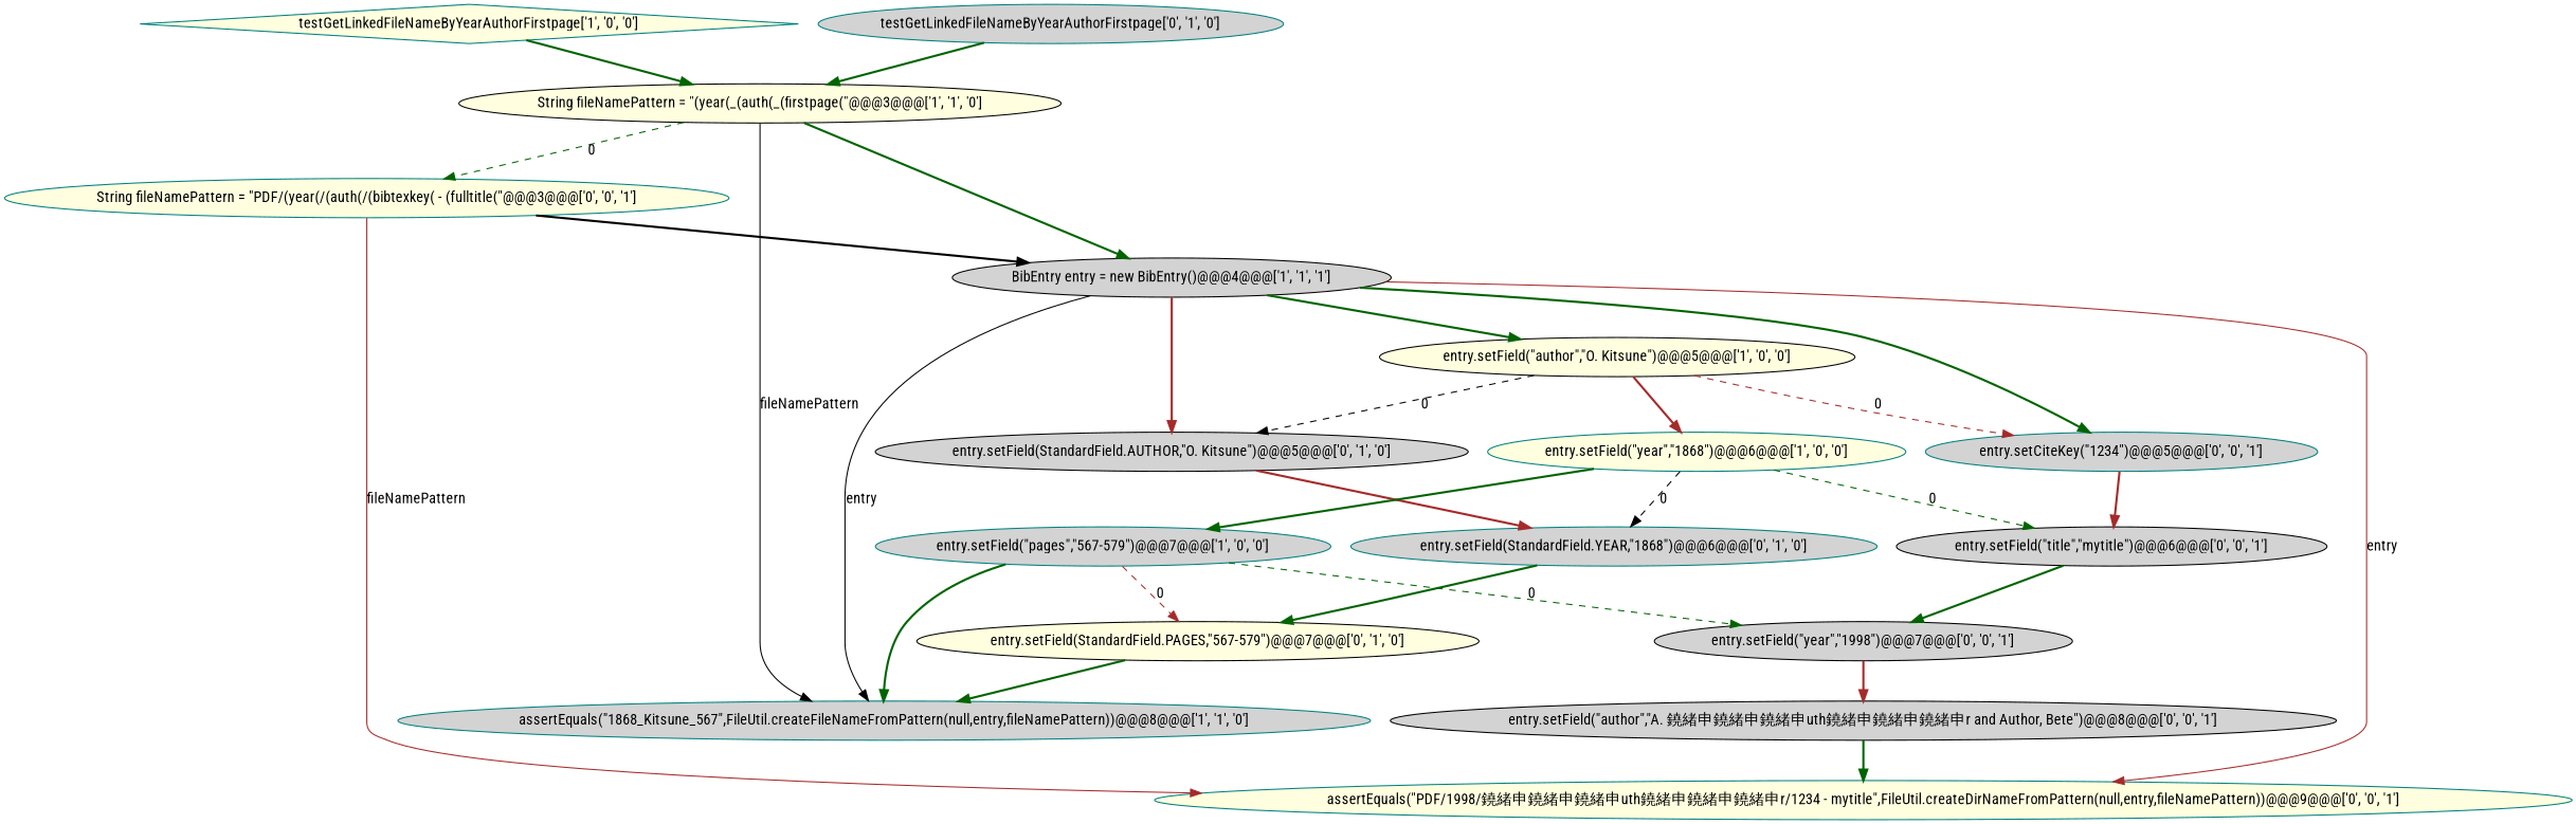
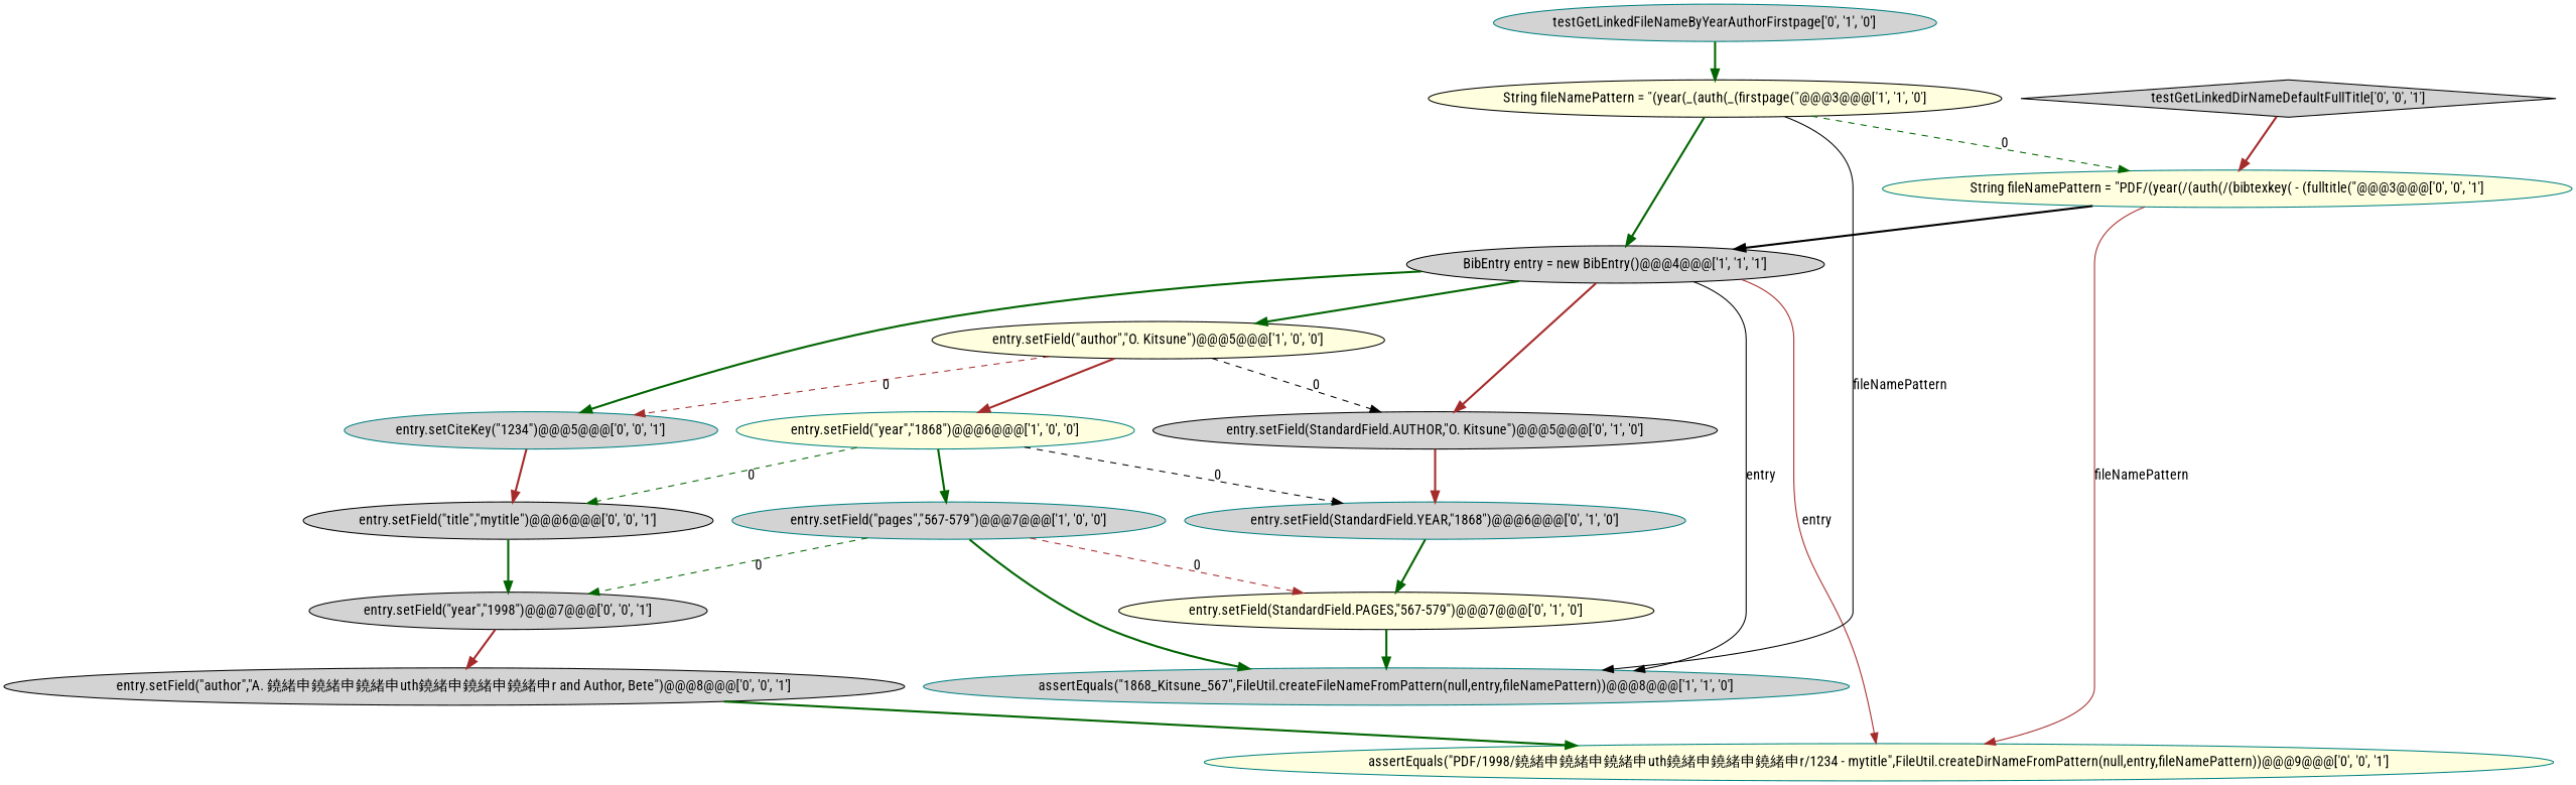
  digraph {
    fontname="Roboto Condensed"
    node [color=teal fillcolor=lightgrey fontname="Roboto Condensed" shape=ellipse style=filled]
    edge [color=darkgreen fontname="Roboto Condensed" style=bold]
    n1 [label="entry.setField(StandardField.YEAR,\"1868\")@@@6@@@['0', '1', '0']"]
    n2 [color=black fillcolor=lightyellow label="entry.setField(StandardField.PAGES,\"567-579\")@@@7@@@['0', '1', '0']"]
    n3 [label="assertEquals(\"1868_Kitsune_567\",FileUtil.createFileNameFromPattern(null,entry,fileNamePattern))@@@8@@@['1', '1', '0']"]
+   n4 [color=black label="testGetLinkedDirNameDefaultFullTitle['0', '0', '1']" shape=diamond]
    n5 [fillcolor=lightyellow label="String fileNamePattern = \"PDF/(year(/(auth(/(bibtexkey( - (fulltitle(\"@@@3@@@['0', '0', '1']"]
    n6 [fillcolor=lightyellow label="assertEquals(\"PDF/1998/鐃緒申鐃緒申鐃緒申uth鐃緒申鐃緒申鐃緒申r/1234 - mytitle\",FileUtil.createDirNameFromPattern(null,entry,fileNamePattern))@@@9@@@['0', '0', '1']"]
    n7 [color=black label="BibEntry entry = new BibEntry()@@@4@@@['1', '1', '1']"]
-   n8 [fillcolor=lightyellow label="testGetLinkedFileNameByYearAuthorFirstpage['1', '0', '0']" shape=diamond]
    n9 [color=black fillcolor=lightyellow label="String fileNamePattern = \"(year(_(auth(_(firstpage(\"@@@3@@@['1', '1', '0']"]
    n10 [color=black fillcolor=lightyellow label="entry.setField(\"author\",\"O. Kitsune\")@@@5@@@['1', '0', '0']"]
    n11 [color=black label="entry.setField(StandardField.AUTHOR,\"O. Kitsune\")@@@5@@@['0', '1', '0']"]
    n12 [fillcolor=lightyellow label="entry.setField(\"year\",\"1868\")@@@6@@@['1', '0', '0']"]
    n13 [label="entry.setCiteKey(\"1234\")@@@5@@@['0', '0', '1']"]
    n14 [color=black label="entry.setField(\"title\",\"mytitle\")@@@6@@@['0', '0', '1']"]
    n15 [label="entry.setField(\"pages\",\"567-579\")@@@7@@@['1', '0', '0']"]
    n16 [color=black label="entry.setField(\"author\",\"A. 鐃緒申鐃緒申鐃緒申uth鐃緒申鐃緒申鐃緒申r and Author, Bete\")@@@8@@@['0', '0', '1']"]
    n17 [color=black label="entry.setField(\"year\",\"1998\")@@@7@@@['0', '0', '1']"]
    n18 [label="testGetLinkedFileNameByYearAuthorFirstpage['0', '1', '0']"]
    n1 -> n2
    n2 -> n3
+   n4 -> n5 [color=brown]
    n5 -> n6 [color=brown label=fileNamePattern style=solid]
    n5 -> n7 [color=black]
    n7 -> n3 [color=black label=entry style=solid]
    n7 -> n6 [color=brown label=entry style=solid]
    n7 -> n10
    n7 -> n11 [color=brown]
    n7 -> n13
-   n8 -> n9
    n9 -> n3 [color=black label=fileNamePattern style=solid]
    n9 -> n5 [label=0 style=dashed]
    n9 -> n7
    n10 -> n11 [color=black label=0 style=dashed]
    n10 -> n12 [color=brown]
    n10 -> n13 [color=brown label=0 style=dashed]
    n11 -> n1 [color=brown]
    n12 -> n1 [color=black label=0 style=dashed]
    n12 -> n14 [label=0 style=dashed]
    n12 -> n15
    n13 -> n14 [color=brown]
    n14 -> n17
    n15 -> n2 [color=brown label=0 style=dashed]
    n15 -> n3
    n15 -> n17 [label=0 style=dashed]
    n16 -> n6
    n17 -> n16 [color=brown]
    n18 -> n9
  }
